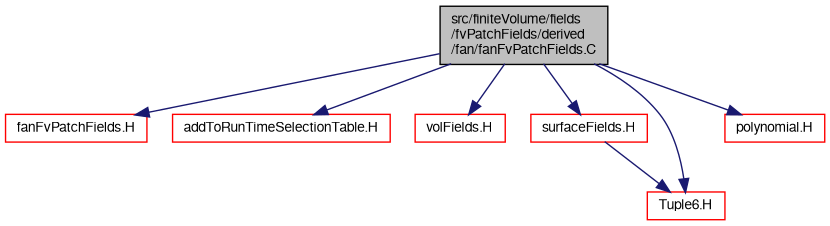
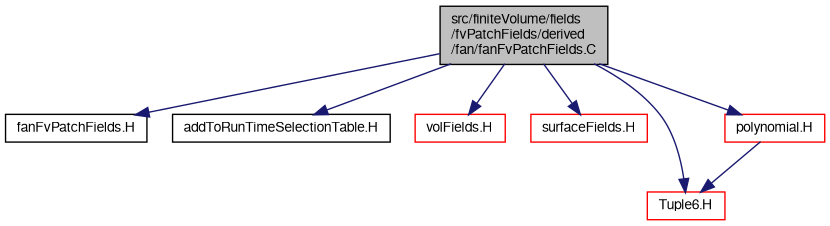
  digraph {
    node [color=red fontname=FreeSans fontsize=10 shape=record]
    edge [color=midnightblue fontname=FreeSans fontsize=10 labelfontname=FreeSans labelfontsize=10 style=solid]
    n1 [color=black fillcolor=grey75 fontcolor=black height=0.2 label="src/finiteVolume/fields\l/fvPatchFields/derived\l/fan/fanFvPatchFields.C" style=filled width=0.4]
-   n2 [height=0.2 label="fanFvPatchFields.H" width=0.4]
-   n3 [height=0.2 label="addToRunTimeSelectionTable.H" width=0.4]
+   n2 [color=black height=0.2 label="fanFvPatchFields.H" width=0.4]
+   n3 [color=black height=0.2 label="addToRunTimeSelectionTable.H" width=0.4]
    n4 [height=0.2 label="volFields.H" width=0.4]
    n5 [height=0.2 label="surfaceFields.H" width=0.4]
    n6 [height=0.2 label="Tuple6.H" width=0.4]
    n7 [height=0.2 label="polynomial.H" width=0.4]
    n1 -> n2
    n1 -> n3
    n1 -> n4
    n1 -> n5
    n1 -> n6
    n1 -> n7
-   n5 -> n6
+   n7 -> n6
  }
